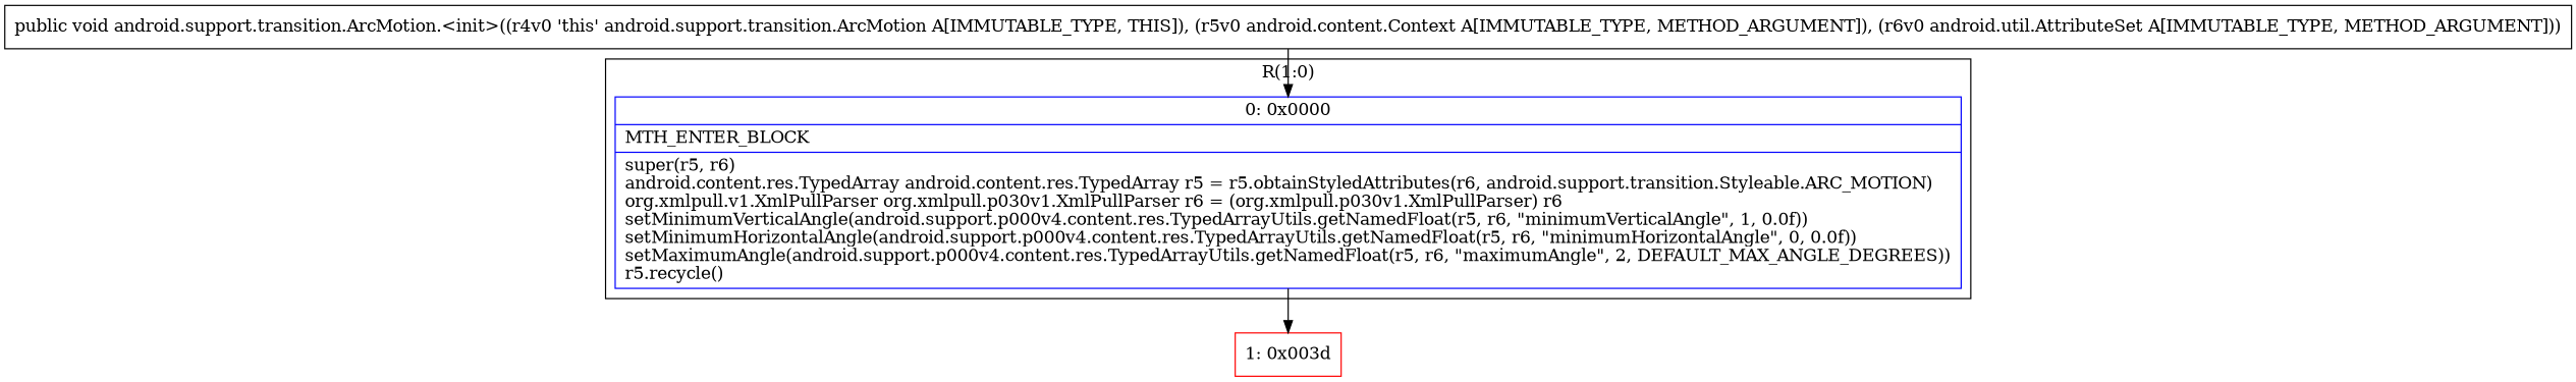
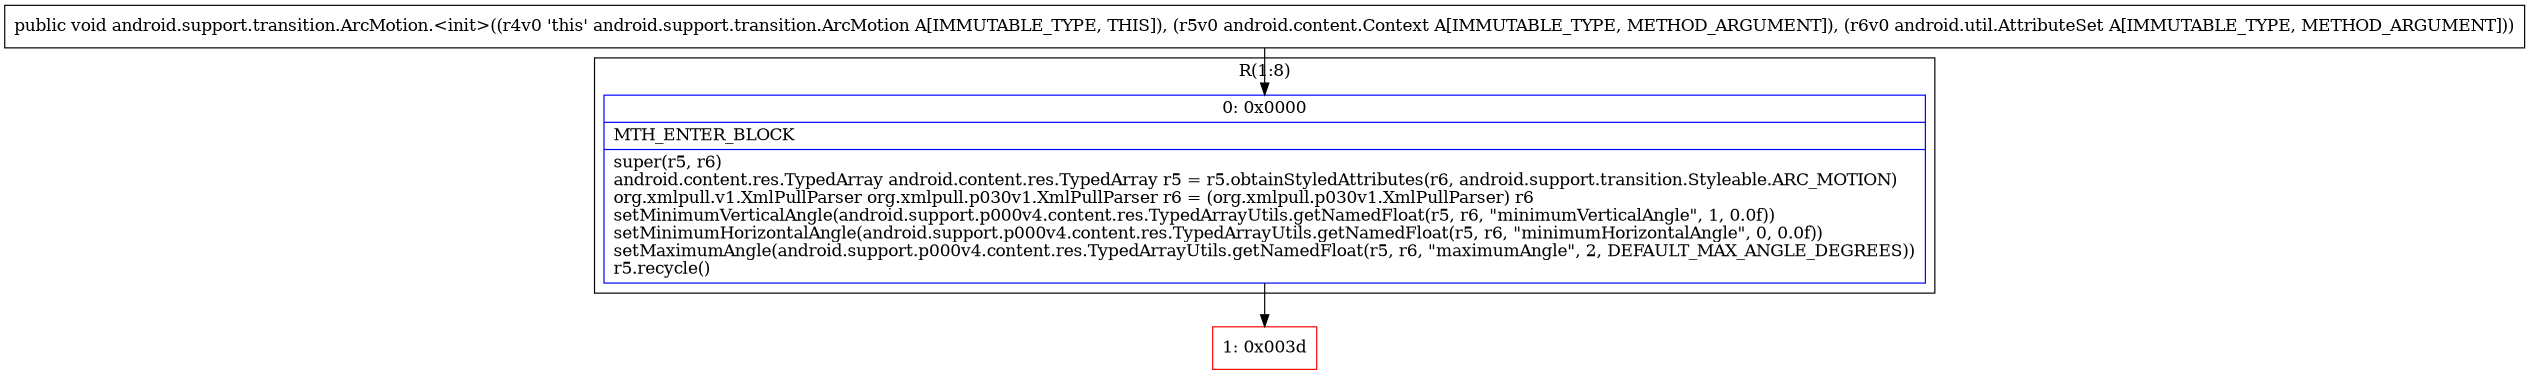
  digraph {
    node [shape=record]
    n1 [color=blue label="{0\:\ 0x0000|MTH_ENTER_BLOCK\l|super(r5, r6)\landroid.content.res.TypedArray android.content.res.TypedArray r5 = r5.obtainStyledAttributes(r6, android.support.transition.Styleable.ARC_MOTION)\lorg.xmlpull.v1.XmlPullParser org.xmlpull.p030v1.XmlPullParser r6 = (org.xmlpull.p030v1.XmlPullParser) r6\lsetMinimumVerticalAngle(android.support.p000v4.content.res.TypedArrayUtils.getNamedFloat(r5, r6, \"minimumVerticalAngle\", 1, 0.0f))\lsetMinimumHorizontalAngle(android.support.p000v4.content.res.TypedArrayUtils.getNamedFloat(r5, r6, \"minimumHorizontalAngle\", 0, 0.0f))\lsetMaximumAngle(android.support.p000v4.content.res.TypedArrayUtils.getNamedFloat(r5, r6, \"maximumAngle\", 2, DEFAULT_MAX_ANGLE_DEGREES))\lr5.recycle()\l}"]
    n2 [color=red label="{1\:\ 0x003d}"]
    n3 [label="{public void android.support.transition.ArcMotion.\<init\>((r4v0 'this' android.support.transition.ArcMotion A[IMMUTABLE_TYPE, THIS]), (r5v0 android.content.Context A[IMMUTABLE_TYPE, METHOD_ARGUMENT]), (r6v0 android.util.AttributeSet A[IMMUTABLE_TYPE, METHOD_ARGUMENT])) }"]
    subgraph cluster_1 {
-     label="R(1:0)"
+     label="R(1:8)"
      n1
    }
    n1 -> n2
    n3 -> n1
  }
